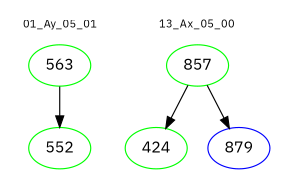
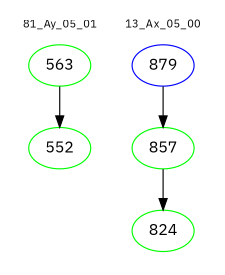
  digraph {
    fontname="IBM Plex Sans"
    node [color=green fontname="IBM Plex Sans"]
    edge [color=black fontname="IBM Plex Sans"]
    n1 [label=563]
    n2 [label=552]
    n3 [label=857]
-   n4 [label=424]
+   n4 [label=824]
    n5 [color=blue label=879]
    subgraph cluster_1 {
      color=white
      fontsize=10
-     label="01_Ay_05_01"
+     label="81_Ay_05_01"
      n1
      n2
    }
    subgraph cluster_2 {
      color=white
      fontsize=10
      label="13_Ax_05_00"
      n3
      n4
      n5
    }
    n1 -> n2
    n3 -> n4
-   n3 -> n5
+   n5 -> n3
  }
